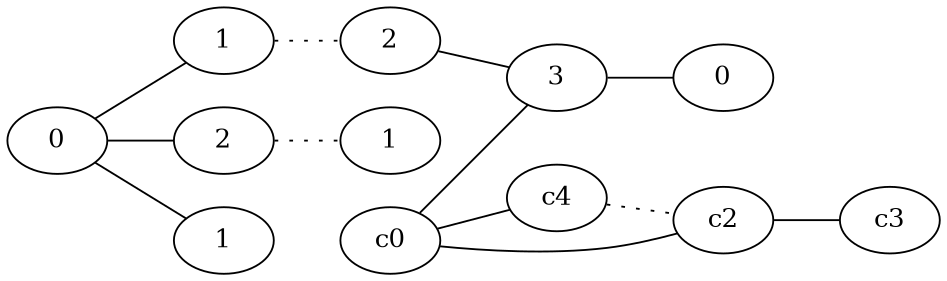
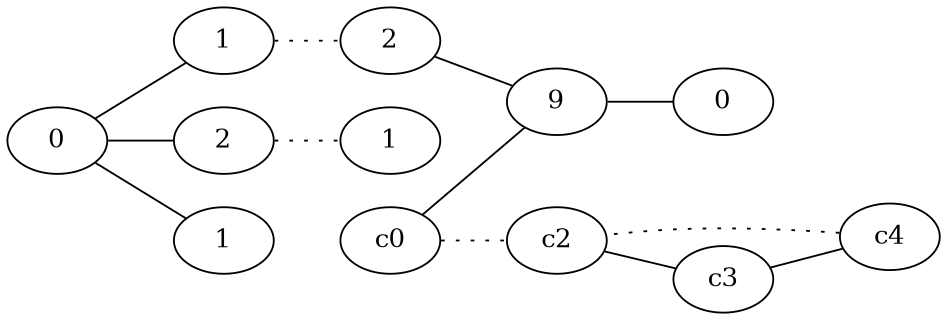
  graph {
    rankdir=LR
    n1 [label=0]
    n2 [label=1]
    n3 [label=2]
    n4 [label=1]
    n5 [label=2]
    n6 [label=1]
-   n7 [label=3]
+   n7 [label=9]
    n8 [label=0]
    c0
    n10 [label=c4]
    c2
    c3
    n1 -- n2
    n1 -- n3
    n1 -- n4
    n2 -- n5 [style=dotted]
    n3 -- n6 [style=dotted]
    n5 -- n7
    n7 -- n8
    c0 -- n7
-   c0 -- n10
-   c0 -- c2
+   c3 -- n10
+   c0 -- c2 [style=dotted]
    n10 -- c2 [style=dotted]
    c2 -- c3
  }
